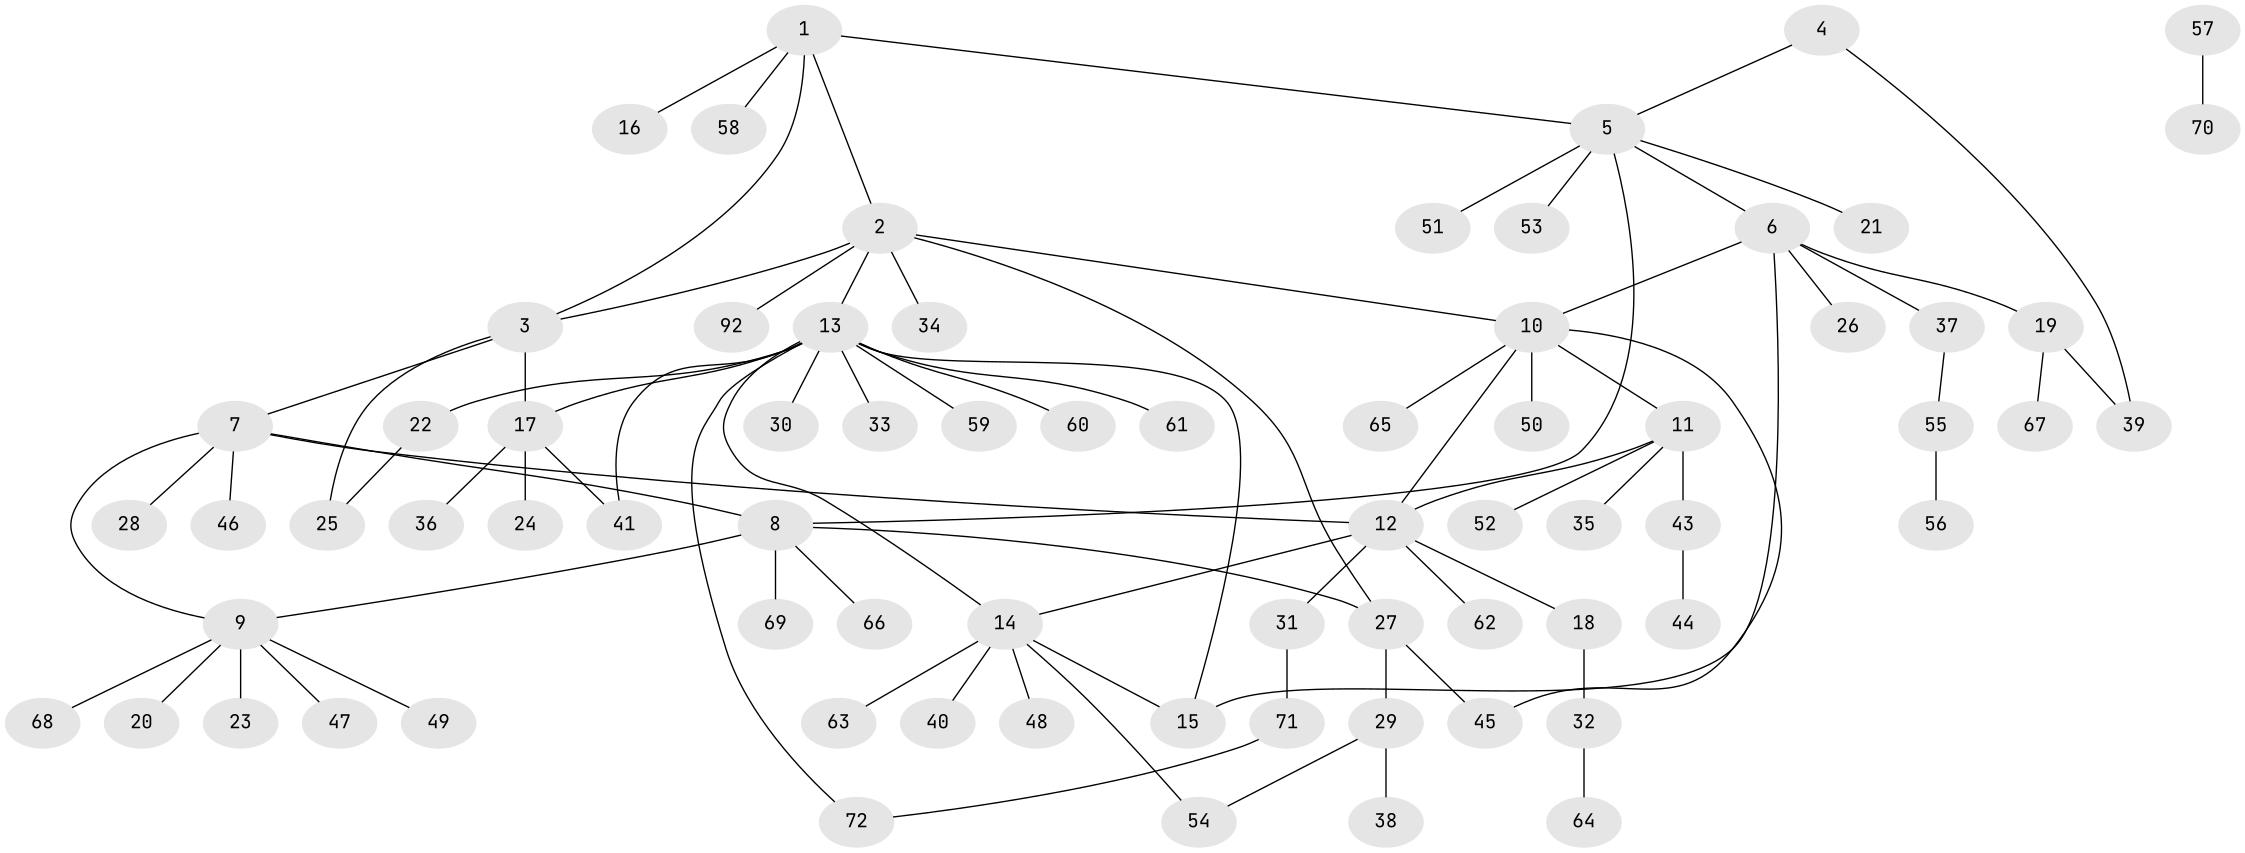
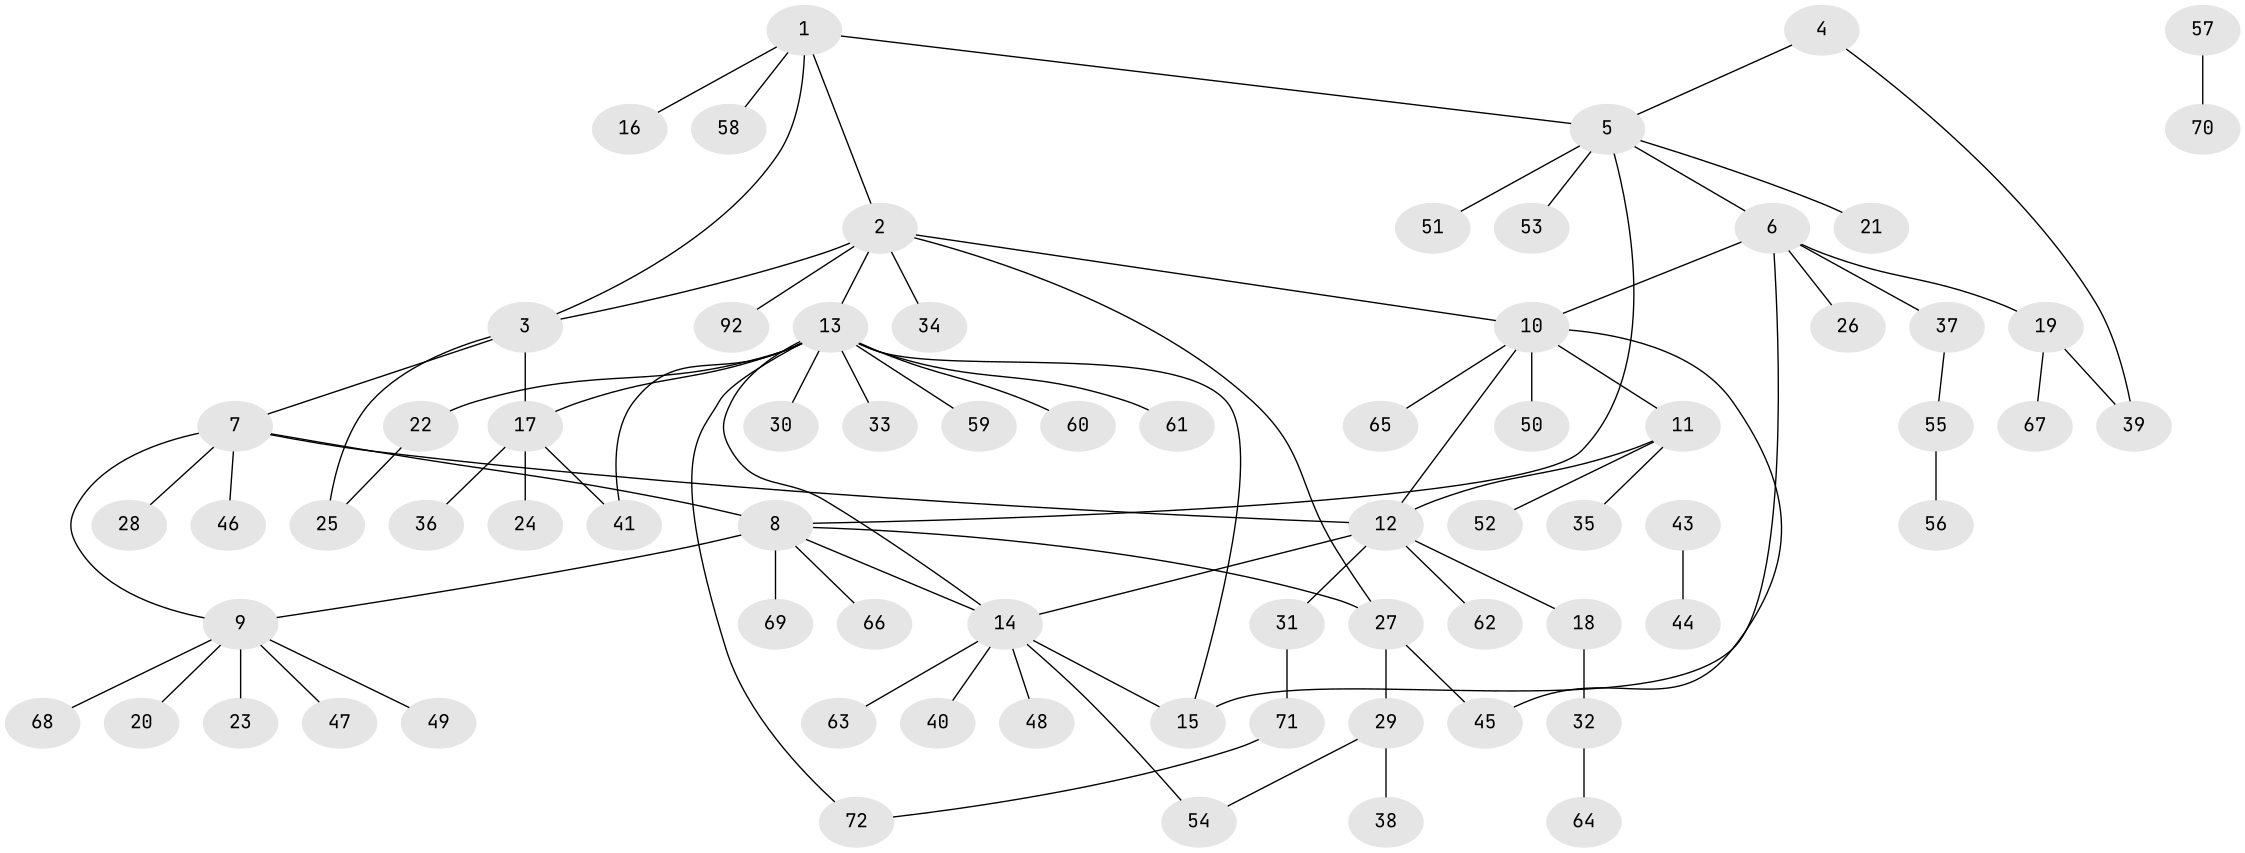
  graph {
    fontname="JetBrains Mono"
    node [color=gray90 fontname="JetBrains Mono" style=filled]
    edge [fontname="JetBrains Mono"]
    1
    2
    3
    5
    16
    58
    10
    13
    27
    34
    n11 [label=92]
    7
    17
    25
    6
    8
    21
    51
    53
    12
    11
    45
    50
    65
    15
    14
    22
    30
    33
    41
    59
    60
    61
    72
    29
    9
    28
    46
    24
    36
    4
    39
    19
    26
    37
    66
    69
    67
    55
    20
    23
    47
    49
    68
    18
    31
    62
    40
    48
    54
    63
    35
    43
    52
    44
    32
    71
    57
    70
    64
    38
    56
    1 -- 2
    1 -- 3
    1 -- 5
    1 -- 16
    1 -- 58
    2 -- 3
    2 -- 10
    2 -- 13
    2 -- 27
    2 -- 34
    2 -- n11
    3 -- 7
    3 -- 17
    3 -- 25
    5 -- 6
    5 -- 8
    5 -- 21
    5 -- 51
    5 -- 53
    10 -- 12
    10 -- 11
    10 -- 45
    10 -- 50
    10 -- 65
    13 -- 17
    13 -- 15
    13 -- 14
    13 -- 22
    13 -- 30
    13 -- 33
    13 -- 41
    13 -- 59
    13 -- 60
    13 -- 61
    13 -- 72
    27 -- 45
    27 -- 29
    7 -- 8
    7 -- 12
    7 -- 9
    7 -- 28
    7 -- 46
    17 -- 41
    17 -- 24
    17 -- 36
    6 -- 10
    6 -- 15
    6 -- 19
    6 -- 26
    6 -- 37
    8 -- 27
+   8 -- 14
    8 -- 9
    8 -- 66
    8 -- 69
    12 -- 14
    12 -- 18
    12 -- 31
    12 -- 62
    11 -- 12
    11 -- 35
-   11 -- 43
    11 -- 52
    14 -- 15
    14 -- 40
    14 -- 48
    14 -- 54
    14 -- 63
    22 -- 25
    29 -- 54
    29 -- 38
    9 -- 20
    9 -- 23
    9 -- 47
    9 -- 49
    9 -- 68
    4 -- 5
    4 -- 39
    19 -- 39
    19 -- 67
    37 -- 55
    55 -- 56
    18 -- 32
    31 -- 71
    43 -- 44
    32 -- 64
    71 -- 72
    57 -- 70
  }
